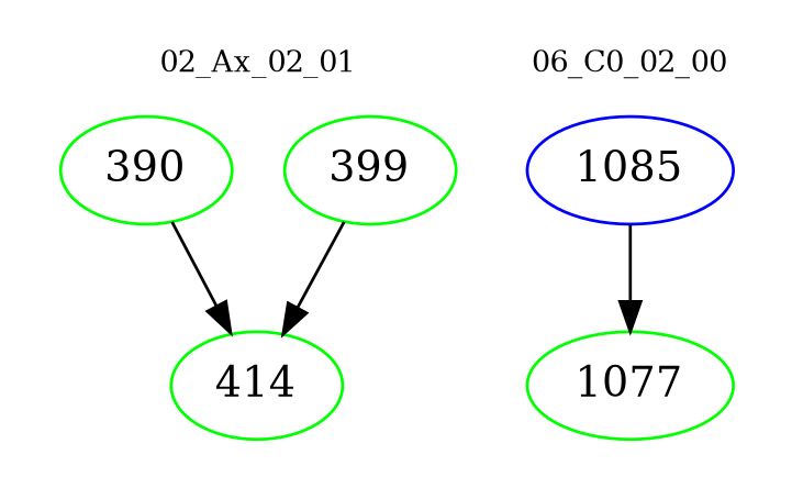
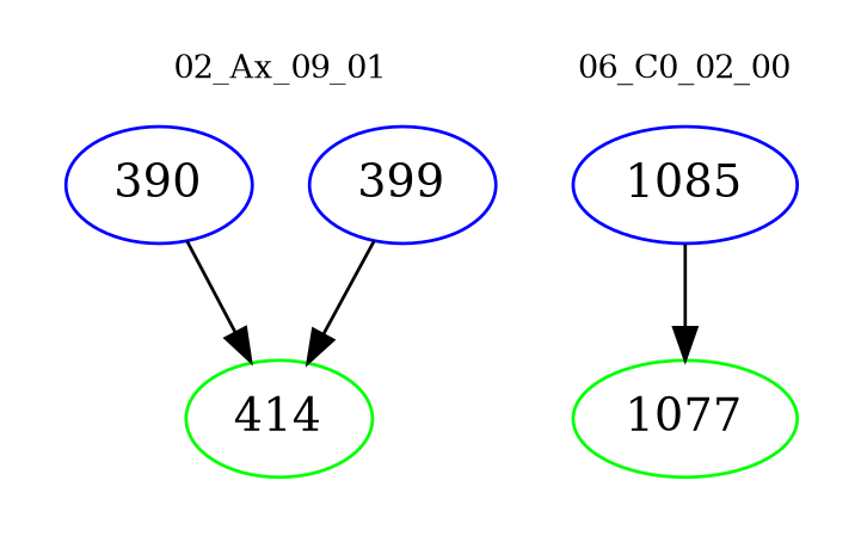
  digraph {
    node [color=green]
    edge [color=black]
-   n1 [label=399]
-   n2 [label=390]
+   n1 [color=blue label=399]
+   n2 [color=blue label=390]
    n3 [label=414]
    n4 [color=blue label=1085]
    n5 [label=1077]
    subgraph cluster_1 {
      color=white
      fontsize=10
-     label="02_Ax_02_01"
+     label="02_Ax_09_01"
      n1
      n2
      n3
    }
    subgraph cluster_2 {
      color=white
      fontsize=10
      label="06_C0_02_00"
      n4
      n5
    }
    n1 -> n3
    n2 -> n3
    n4 -> n5
  }
